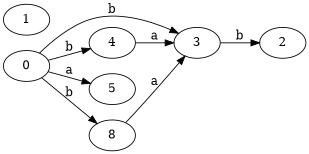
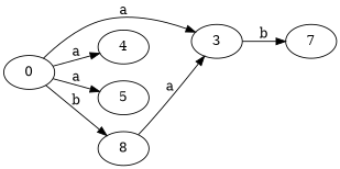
  strict digraph {
    rankdir=LR
    3
-   7 [label=2]
+   7
    4
    0
    n5 [label=5]
    n6 [label=8]
-   1
    3 -> 7 [label=b]
-   4 -> 3 [label=a]
-   0 -> 3 [label=b]
-   0 -> 4 [label=b]
+   0 -> 3 [label=a]
+   0 -> 4 [label=a]
    0 -> n5 [label=a]
    0 -> n6 [label=b]
    n6 -> 3 [label=a]
  }
